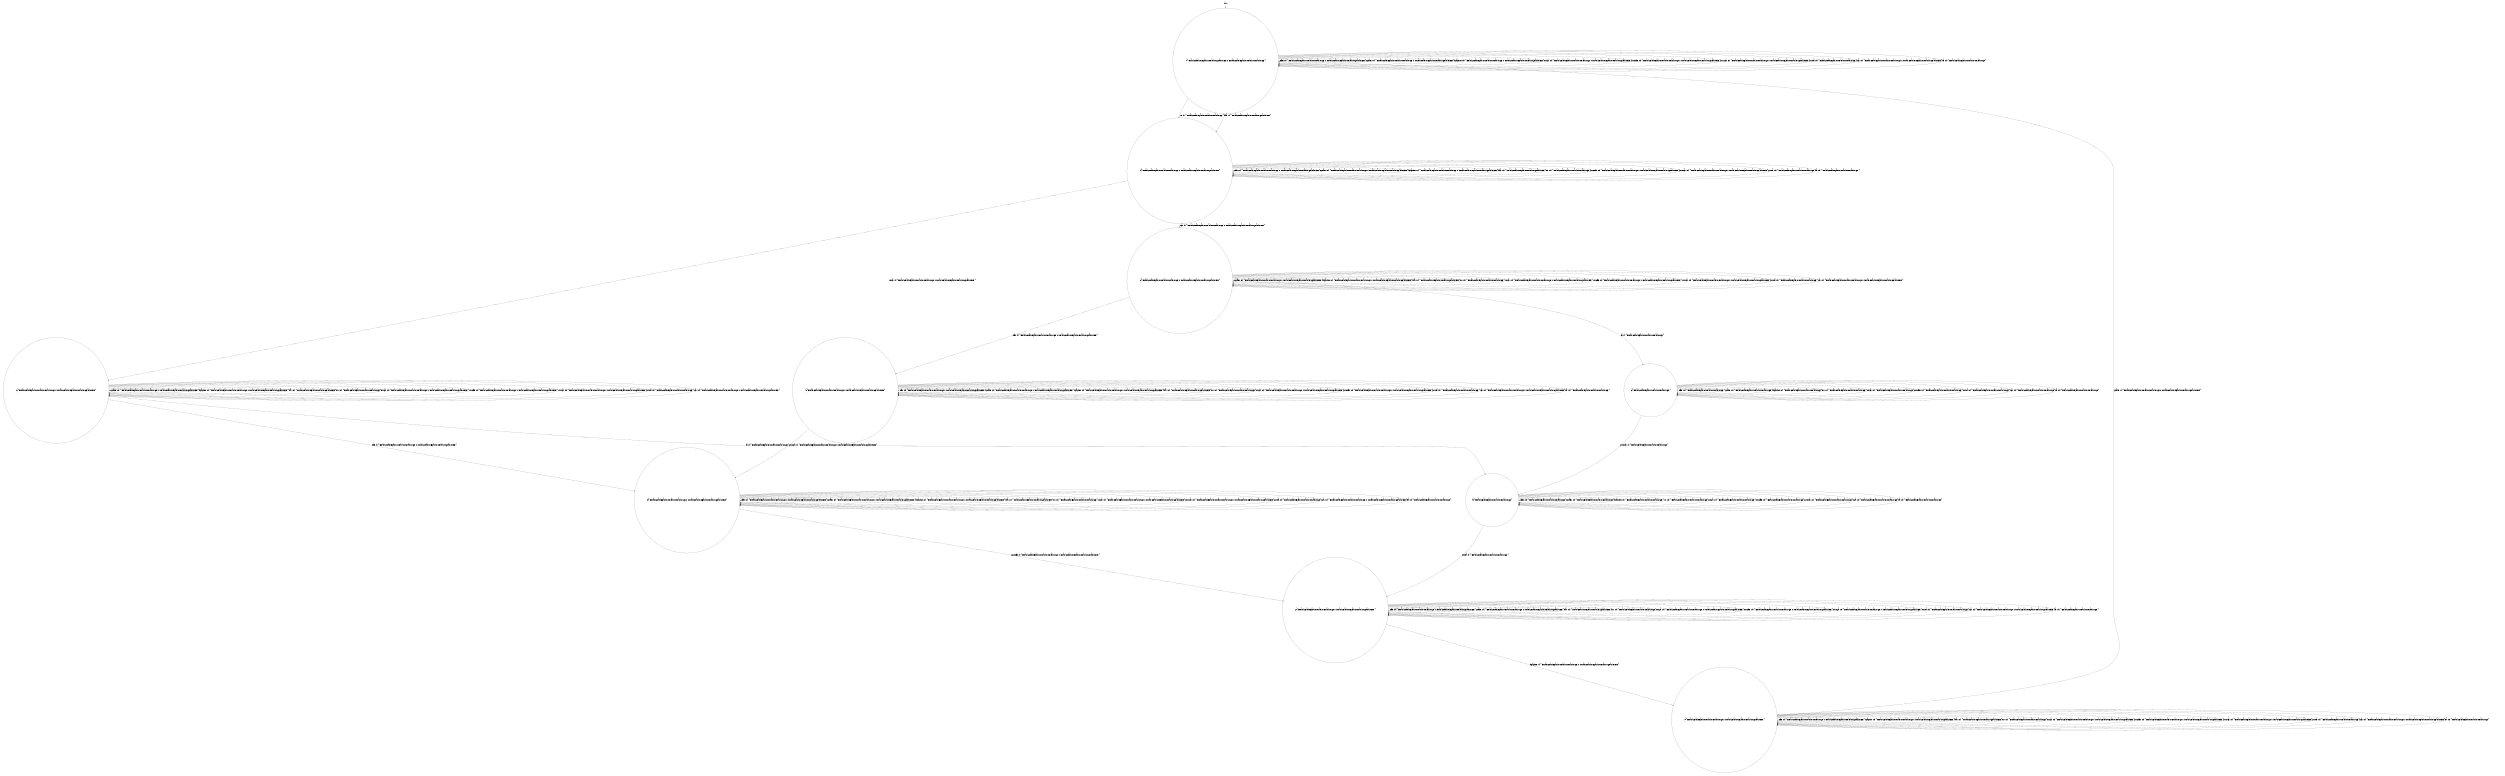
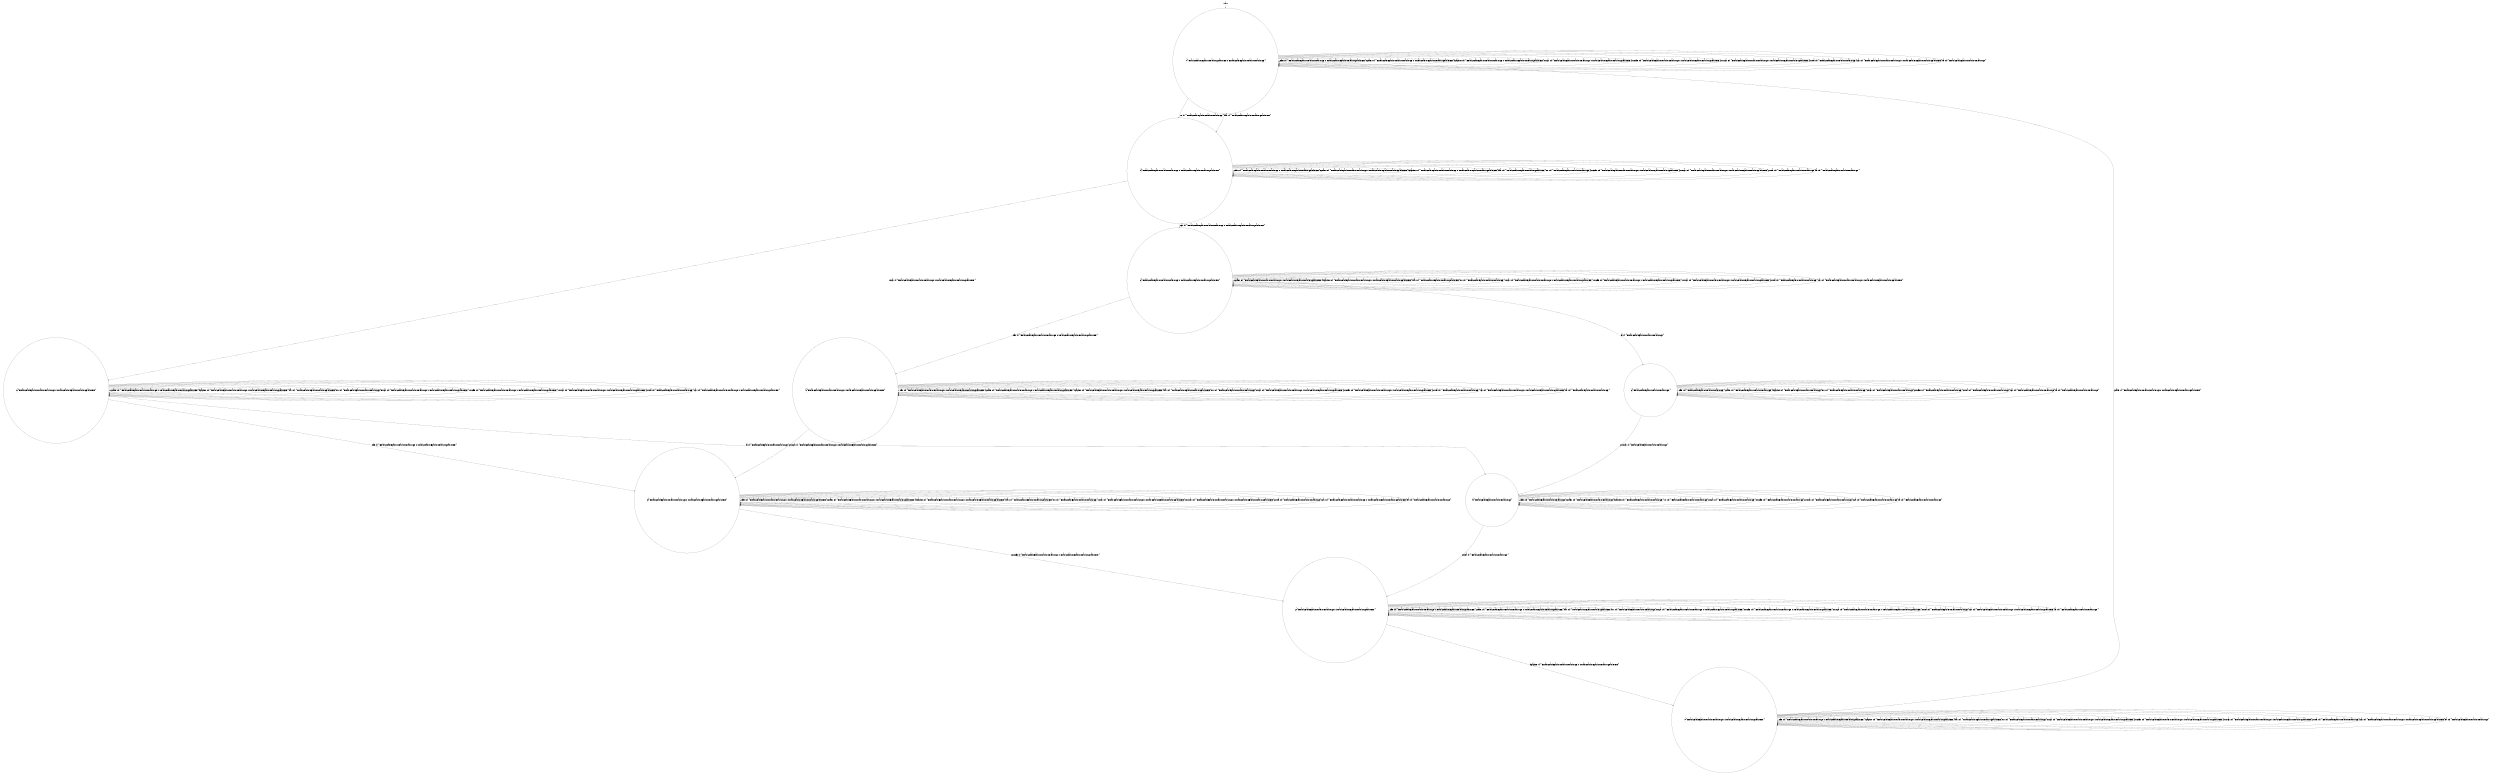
  digraph {
    node [shape=circle]
    edge [lblstyle="above, sloped"]
    n1 [label="0@[((DOL and COF and not TEA and not TON and not CAP and not EUR) or (EUR and COF and TEA and not DOL and not TON and not CAP))]"]
    n2 [label="1@[((EUR and COF and TEA and not DOL and not TON and not CAP) or (DOL and COF and not TEA and not TON and not CAP and not EUR))]"]
    n3 [label="2@[((EUR and COF and TEA and not DOL and not TON and not CAP) or (DOL and COF and not TEA and not TON and not CAP and not EUR))]"]
    n4 [label="3@[((EUR and COF and TEA and not DOL and not TON and not CAP) or (DOL and COF and not TEA and not TON and not CAP and not EUR))]"]
    n5 [label="5@[((EUR and COF and TEA and not DOL and not TON and not CAP) or (DOL and COF and not TEA and not TON and not CAP and not EUR))]"]
    n6 [label="9@[((EUR and COF and TEA and not DOL and not TON and not CAP))]"]
    n7 [label="4@[((EUR and COF and TEA and not DOL and not TON and not CAP) or (DOL and COF and not TEA and not TON and not CAP and not EUR))]"]
    n8 [label="8@[((EUR and COF and TEA and not DOL and not TON and not CAP))]"]
    n9 [label="6@[((EUR and COF and TEA and not DOL and not TON and not CAP) or (DOL and COF and not TEA and not TON and not CAP and not EUR))]"]
    n10 [label="7@[((EUR and COF and TEA and not DOL and not TON and not CAP) or (DOL and COF and not TEA and not TON and not CAP and not EUR))]"]
-   __start0 [height=0 shape=none width=0 label=__and0]
+   __start0 [height=0 shape=none width=0]
    n1 -> n1 [label="coffee / nok() [((EUR and COF and TEA and not DOL and not TON and not CAP) or (DOL and COF and not TEA and not TON and not CAP and not EUR))]"]
    n1 -> n1 [label="cup_taken / nok() [((EUR and COF and TEA and not DOL and not TON and not CAP) or (DOL and COF and not TEA and not TON and not CAP and not EUR))]"]
    n1 -> n1 [label="display_done / nok() [((EUR and COF and TEA and not DOL and not TON and not CAP) or (DOL and COF and not TEA and not TON and not CAP and not EUR))]"]
    n1 -> n1 [label="no_sugar / nok() [((EUR and COF and TEA and not DOL and not TON and not CAP) or (DOL and COF and not TEA and not TON and not CAP and not EUR))]"]
    n1 -> n1 [label="pour_coffee / nok() [((EUR and COF and TEA and not DOL and not TON and not CAP) or (DOL and COF and not TEA and not TON and not CAP and not EUR))]"]
    n1 -> n1 [label="pour_sugar / nok() [((EUR and COF and TEA and not DOL and not TON and not CAP) or (DOL and COF and not TEA and not TON and not CAP and not EUR))]"]
    n1 -> n1 [label="pour_tea / nok() [((EUR and COF and TEA and not DOL and not TON and not CAP))]"]
    n1 -> n1 [label="sugar / nok() [((EUR and COF and TEA and not DOL and not TON and not CAP) or (DOL and COF and not TEA and not TON and not CAP and not EUR))]"]
    n1 -> n1 [label="tea / nok() [((EUR and COF and TEA and not DOL and not TON and not CAP))]"]
    n1 -> n2 [label="dollar / ok() [((DOL and COF and not TEA and not TON and not CAP and not EUR))]"]
    n1 -> n2 [label="euro / ok() [((EUR and COF and TEA and not DOL and not TON and not CAP))]"]
    n2 -> n2 [label="coffee / nok() [((EUR and COF and TEA and not DOL and not TON and not CAP) or (DOL and COF and not TEA and not TON and not CAP and not EUR))]"]
    n2 -> n2 [label="cup_taken / nok() [((EUR and COF and TEA and not DOL and not TON and not CAP) or (DOL and COF and not TEA and not TON and not CAP and not EUR))]"]
    n2 -> n2 [label="display_done / nok() [((EUR and COF and TEA and not DOL and not TON and not CAP) or (DOL and COF and not TEA and not TON and not CAP and not EUR))]"]
    n2 -> n2 [label="dollar / nok() [((DOL and COF and not TEA and not TON and not CAP and not EUR))]"]
    n2 -> n2 [label="euro / nok() [((EUR and COF and TEA and not DOL and not TON and not CAP))]"]
    n2 -> n2 [label="pour_coffee / nok() [((EUR and COF and TEA and not DOL and not TON and not CAP) or (DOL and COF and not TEA and not TON and not CAP and not EUR))]"]
    n2 -> n2 [label="pour_sugar / nok() [((EUR and COF and TEA and not DOL and not TON and not CAP) or (DOL and COF and not TEA and not TON and not CAP and not EUR))]"]
    n2 -> n2 [label="pour_tea / nok() [((EUR and COF and TEA and not DOL and not TON and not CAP))]"]
    n2 -> n2 [label="tea / nok() [((EUR and COF and TEA and not DOL and not TON and not CAP))]"]
    n2 -> n3 [label="no_sugar / ok() [((EUR and COF and TEA and not DOL and not TON and not CAP) or (DOL and COF and not TEA and not TON and not CAP and not EUR))]"]
    n2 -> n4 [label="sugar / ok() [((EUR and COF and TEA and not DOL and not TON and not CAP) or (DOL and COF and not TEA and not TON and not CAP and not EUR))]"]
    n3 -> n3 [label="cup_taken / nok() [((EUR and COF and TEA and not DOL and not TON and not CAP) or (DOL and COF and not TEA and not TON and not CAP and not EUR))]"]
    n3 -> n3 [label="display_done / nok() [((EUR and COF and TEA and not DOL and not TON and not CAP) or (DOL and COF and not TEA and not TON and not CAP and not EUR))]"]
    n3 -> n3 [label="dollar / nok() [((DOL and COF and not TEA and not TON and not CAP and not EUR))]"]
    n3 -> n3 [label="euro / nok() [((EUR and COF and TEA and not DOL and not TON and not CAP))]"]
    n3 -> n3 [label="no_sugar / nok() [((EUR and COF and TEA and not DOL and not TON and not CAP) or (DOL and COF and not TEA and not TON and not CAP and not EUR))]"]
    n3 -> n3 [label="pour_coffee / nok() [((EUR and COF and TEA and not DOL and not TON and not CAP) or (DOL and COF and not TEA and not TON and not CAP and not EUR))]"]
    n3 -> n3 [label="pour_sugar / nok() [((EUR and COF and TEA and not DOL and not TON and not CAP) or (DOL and COF and not TEA and not TON and not CAP and not EUR))]"]
    n3 -> n3 [label="pour_tea / nok() [((EUR and COF and TEA and not DOL and not TON and not CAP))]"]
    n3 -> n3 [label="sugar / void() [((EUR and COF and TEA and not DOL and not TON and not CAP) or (DOL and COF and not TEA and not TON and not CAP and not EUR))]"]
    n3 -> n5 [label="coffee / ok() [((EUR and COF and TEA and not DOL and not TON and not CAP) or (DOL and COF and not TEA and not TON and not CAP and not EUR))]"]
    n3 -> n6 [label="tea / ok() [((EUR and COF and TEA and not DOL and not TON and not CAP))]"]
    n4 -> n4 [label="cup_taken / nok() [((EUR and COF and TEA and not DOL and not TON and not CAP) or (DOL and COF and not TEA and not TON and not CAP and not EUR))]"]
    n4 -> n4 [label="display_done / nok() [((EUR and COF and TEA and not DOL and not TON and not CAP) or (DOL and COF and not TEA and not TON and not CAP and not EUR))]"]
    n4 -> n4 [label="dollar / nok() [((DOL and COF and not TEA and not TON and not CAP and not EUR))]"]
    n4 -> n4 [label="euro / nok() [((EUR and COF and TEA and not DOL and not TON and not CAP))]"]
    n4 -> n4 [label="no_sugar / void() [((EUR and COF and TEA and not DOL and not TON and not CAP) or (DOL and COF and not TEA and not TON and not CAP and not EUR))]"]
    n4 -> n4 [label="pour_coffee / nok() [((EUR and COF and TEA and not DOL and not TON and not CAP) or (DOL and COF and not TEA and not TON and not CAP and not EUR))]"]
    n4 -> n4 [label="pour_sugar / nok() [((EUR and COF and TEA and not DOL and not TON and not CAP) or (DOL and COF and not TEA and not TON and not CAP and not EUR))]"]
    n4 -> n4 [label="pour_tea / nok() [((EUR and COF and TEA and not DOL and not TON and not CAP))]"]
    n4 -> n4 [label="sugar / nok() [((EUR and COF and TEA and not DOL and not TON and not CAP) or (DOL and COF and not TEA and not TON and not CAP and not EUR))]"]
    n4 -> n7 [label="coffee / ok() [((EUR and COF and TEA and not DOL and not TON and not CAP) or (DOL and COF and not TEA and not TON and not CAP and not EUR))]"]
    n4 -> n8 [label="tea / ok() [((EUR and COF and TEA and not DOL and not TON and not CAP))]"]
    n5 -> n5 [label="coffee / nok() [((EUR and COF and TEA and not DOL and not TON and not CAP) or (DOL and COF and not TEA and not TON and not CAP and not EUR))]"]
    n5 -> n5 [label="cup_taken / nok() [((EUR and COF and TEA and not DOL and not TON and not CAP) or (DOL and COF and not TEA and not TON and not CAP and not EUR))]"]
    n5 -> n5 [label="display_done / nok() [((EUR and COF and TEA and not DOL and not TON and not CAP) or (DOL and COF and not TEA and not TON and not CAP and not EUR))]"]
    n5 -> n5 [label="dollar / nok() [((DOL and COF and not TEA and not TON and not CAP and not EUR))]"]
    n5 -> n5 [label="euro / nok() [((EUR and COF and TEA and not DOL and not TON and not CAP))]"]
    n5 -> n5 [label="no_sugar / nok() [((EUR and COF and TEA and not DOL and not TON and not CAP) or (DOL and COF and not TEA and not TON and not CAP and not EUR))]"]
    n5 -> n5 [label="pour_sugar / nok() [((EUR and COF and TEA and not DOL and not TON and not CAP) or (DOL and COF and not TEA and not TON and not CAP and not EUR))]"]
    n5 -> n5 [label="pour_tea / nok() [((EUR and COF and TEA and not DOL and not TON and not CAP))]"]
    n5 -> n5 [label="sugar / nok() [((EUR and COF and TEA and not DOL and not TON and not CAP) or (DOL and COF and not TEA and not TON and not CAP and not EUR))]"]
    n5 -> n5 [label="tea / void() [((EUR and COF and TEA and not DOL and not TON and not CAP))]"]
    n5 -> n9 [label="pour_coffee / ok() [((EUR and COF and TEA and not DOL and not TON and not CAP) or (DOL and COF and not TEA and not TON and not CAP and not EUR))]"]
    n6 -> n6 [label="coffee / void() [((EUR and COF and TEA and not DOL and not TON and not CAP))]"]
    n6 -> n6 [label="cup_taken / nok() [((EUR and COF and TEA and not DOL and not TON and not CAP))]"]
    n6 -> n6 [label="display_done / nok() [((EUR and COF and TEA and not DOL and not TON and not CAP))]"]
    n6 -> n6 [label="euro / nok() [((EUR and COF and TEA and not DOL and not TON and not CAP))]"]
    n6 -> n6 [label="no_sugar / nok() [((EUR and COF and TEA and not DOL and not TON and not CAP))]"]
    n6 -> n6 [label="pour_coffee / nok() [((EUR and COF and TEA and not DOL and not TON and not CAP))]"]
    n6 -> n6 [label="pour_sugar / nok() [((EUR and COF and TEA and not DOL and not TON and not CAP))]"]
    n6 -> n6 [label="sugar / nok() [((EUR and COF and TEA and not DOL and not TON and not CAP))]"]
    n6 -> n6 [label="tea / nok() [((EUR and COF and TEA and not DOL and not TON and not CAP))]"]
    n6 -> n9 [label="pour_tea / ok() [((EUR and COF and TEA and not DOL and not TON and not CAP))]"]
    n7 -> n5 [label="pour_sugar / ok() [((EUR and COF and TEA and not DOL and not TON and not CAP) or (DOL and COF and not TEA and not TON and not CAP and not EUR))]"]
    n7 -> n7 [label="coffee / nok() [((EUR and COF and TEA and not DOL and not TON and not CAP) or (DOL and COF and not TEA and not TON and not CAP and not EUR))]"]
    n7 -> n7 [label="cup_taken / nok() [((EUR and COF and TEA and not DOL and not TON and not CAP) or (DOL and COF and not TEA and not TON and not CAP and not EUR))]"]
    n7 -> n7 [label="display_done / nok() [((EUR and COF and TEA and not DOL and not TON and not CAP) or (DOL and COF and not TEA and not TON and not CAP and not EUR))]"]
    n7 -> n7 [label="dollar / nok() [((DOL and COF and not TEA and not TON and not CAP and not EUR))]"]
    n7 -> n7 [label="euro / nok() [((EUR and COF and TEA and not DOL and not TON and not CAP))]"]
    n7 -> n7 [label="no_sugar / nok() [((EUR and COF and TEA and not DOL and not TON and not CAP) or (DOL and COF and not TEA and not TON and not CAP and not EUR))]"]
    n7 -> n7 [label="pour_coffee / nok() [((EUR and COF and TEA and not DOL and not TON and not CAP) or (DOL and COF and not TEA and not TON and not CAP and not EUR))]"]
    n7 -> n7 [label="pour_tea / nok() [((EUR and COF and TEA and not DOL and not TON and not CAP))]"]
    n7 -> n7 [label="sugar / nok() [((EUR and COF and TEA and not DOL and not TON and not CAP) or (DOL and COF and not TEA and not TON and not CAP and not EUR))]"]
    n7 -> n7 [label="tea / void() [((EUR and COF and TEA and not DOL and not TON and not CAP))]"]
    n8 -> n6 [label="pour_sugar / ok() [((EUR and COF and TEA and not DOL and not TON and not CAP))]"]
    n8 -> n8 [label="coffee / void() [((EUR and COF and TEA and not DOL and not TON and not CAP))]"]
    n8 -> n8 [label="cup_taken / nok() [((EUR and COF and TEA and not DOL and not TON and not CAP))]"]
    n8 -> n8 [label="display_done / nok() [((EUR and COF and TEA and not DOL and not TON and not CAP))]"]
    n8 -> n8 [label="euro / nok() [((EUR and COF and TEA and not DOL and not TON and not CAP))]"]
    n8 -> n8 [label="no_sugar / nok() [((EUR and COF and TEA and not DOL and not TON and not CAP))]"]
    n8 -> n8 [label="pour_coffee / nok() [((EUR and COF and TEA and not DOL and not TON and not CAP))]"]
    n8 -> n8 [label="pour_tea / nok() [((EUR and COF and TEA and not DOL and not TON and not CAP))]"]
    n8 -> n8 [label="sugar / nok() [((EUR and COF and TEA and not DOL and not TON and not CAP))]"]
    n8 -> n8 [label="tea / nok() [((EUR and COF and TEA and not DOL and not TON and not CAP))]"]
    n9 -> n9 [label="coffee / nok() [((EUR and COF and TEA and not DOL and not TON and not CAP) or (DOL and COF and not TEA and not TON and not CAP and not EUR))]"]
    n9 -> n9 [label="cup_taken / nok() [((EUR and COF and TEA and not DOL and not TON and not CAP) or (DOL and COF and not TEA and not TON and not CAP and not EUR))]"]
    n9 -> n9 [label="dollar / nok() [((DOL and COF and not TEA and not TON and not CAP and not EUR))]"]
    n9 -> n9 [label="euro / nok() [((EUR and COF and TEA and not DOL and not TON and not CAP))]"]
    n9 -> n9 [label="no_sugar / nok() [((EUR and COF and TEA and not DOL and not TON and not CAP) or (DOL and COF and not TEA and not TON and not CAP and not EUR))]"]
    n9 -> n9 [label="pour_coffee / nok() [((EUR and COF and TEA and not DOL and not TON and not CAP) or (DOL and COF and not TEA and not TON and not CAP and not EUR))]"]
    n9 -> n9 [label="pour_sugar / nok() [((EUR and COF and TEA and not DOL and not TON and not CAP) or (DOL and COF and not TEA and not TON and not CAP and not EUR))]"]
    n9 -> n9 [label="pour_tea / nok() [((EUR and COF and TEA and not DOL and not TON and not CAP))]"]
    n9 -> n9 [label="sugar / nok() [((EUR and COF and TEA and not DOL and not TON and not CAP) or (DOL and COF and not TEA and not TON and not CAP and not EUR))]"]
    n9 -> n9 [label="tea / nok() [((EUR and COF and TEA and not DOL and not TON and not CAP))]"]
    n9 -> n10 [label="display_done / ok() [((EUR and COF and TEA and not DOL and not TON and not CAP) or (DOL and COF and not TEA and not TON and not CAP and not EUR))]"]
    n10 -> n1 [label="cup_taken / ok() [((EUR and COF and TEA and not DOL and not TON and not CAP) or (DOL and COF and not TEA and not TON and not CAP and not EUR))]"]
    n10 -> n10 [label="coffee / nok() [((EUR and COF and TEA and not DOL and not TON and not CAP) or (DOL and COF and not TEA and not TON and not CAP and not EUR))]"]
    n10 -> n10 [label="display_done / nok() [((EUR and COF and TEA and not DOL and not TON and not CAP) or (DOL and COF and not TEA and not TON and not CAP and not EUR))]"]
    n10 -> n10 [label="dollar / nok() [((DOL and COF and not TEA and not TON and not CAP and not EUR))]"]
    n10 -> n10 [label="euro / nok() [((EUR and COF and TEA and not DOL and not TON and not CAP))]"]
    n10 -> n10 [label="no_sugar / nok() [((EUR and COF and TEA and not DOL and not TON and not CAP) or (DOL and COF and not TEA and not TON and not CAP and not EUR))]"]
    n10 -> n10 [label="pour_coffee / nok() [((EUR and COF and TEA and not DOL and not TON and not CAP) or (DOL and COF and not TEA and not TON and not CAP and not EUR))]"]
    n10 -> n10 [label="pour_sugar / nok() [((EUR and COF and TEA and not DOL and not TON and not CAP) or (DOL and COF and not TEA and not TON and not CAP and not EUR))]"]
    n10 -> n10 [label="pour_tea / nok() [((EUR and COF and TEA and not DOL and not TON and not CAP))]"]
    n10 -> n10 [label="sugar / nok() [((EUR and COF and TEA and not DOL and not TON and not CAP) or (DOL and COF and not TEA and not TON and not CAP and not EUR))]"]
    n10 -> n10 [label="tea / nok() [((EUR and COF and TEA and not DOL and not TON and not CAP))]"]
    __start0 -> n1
  }
